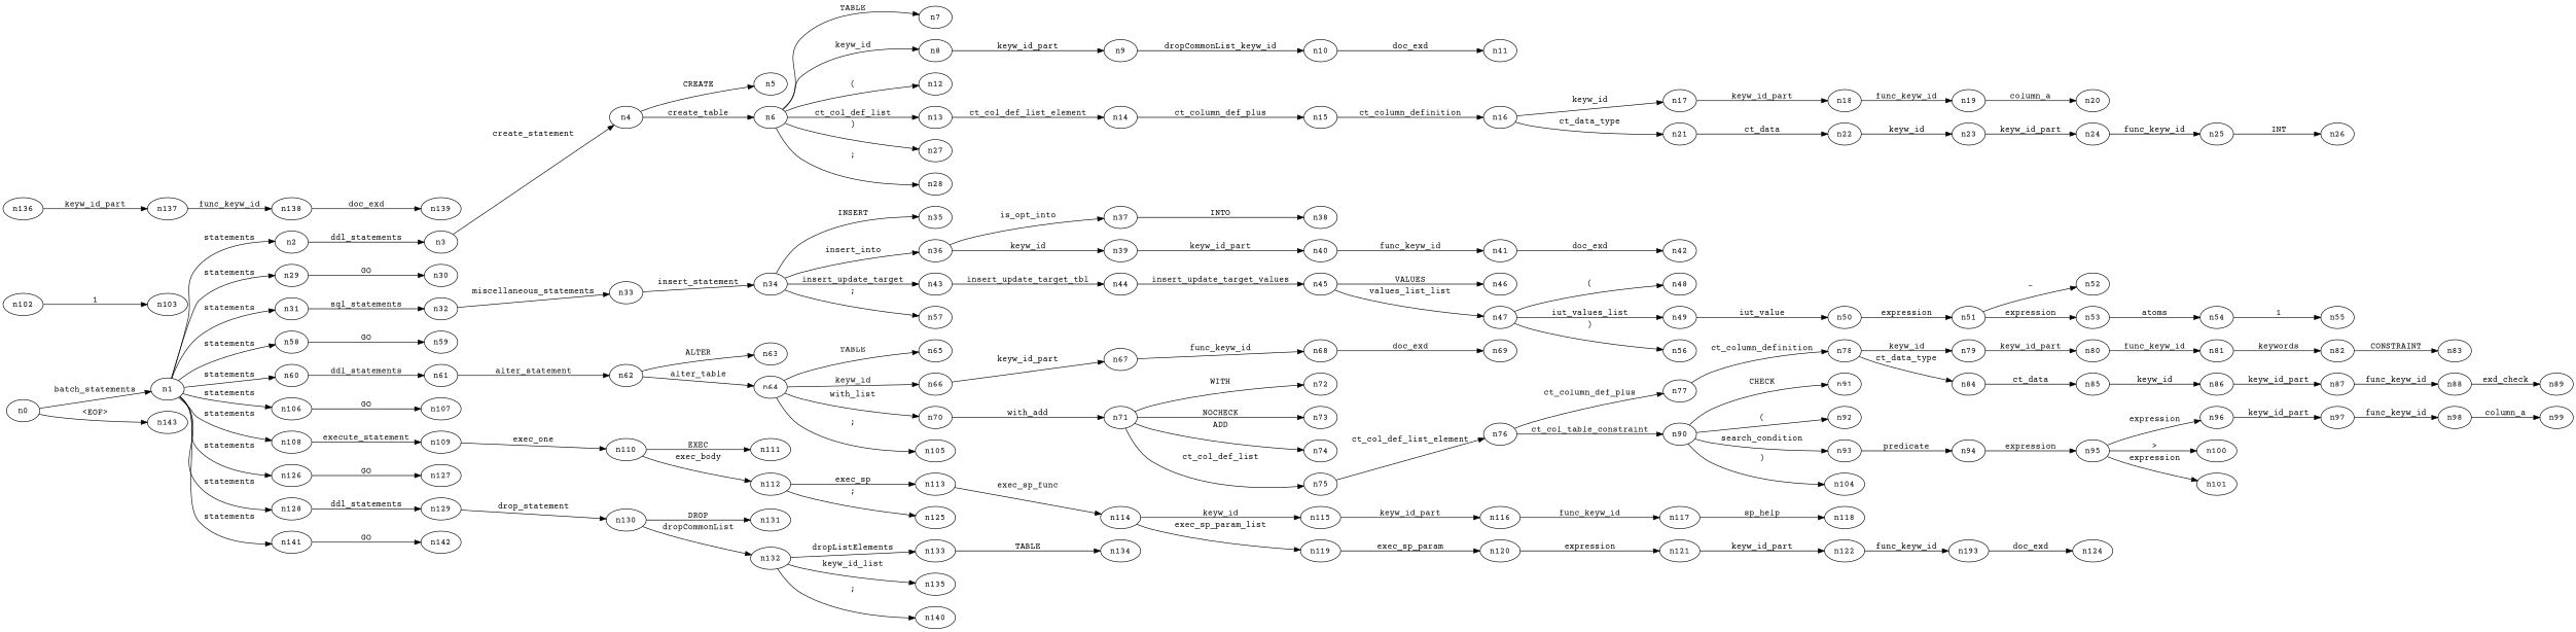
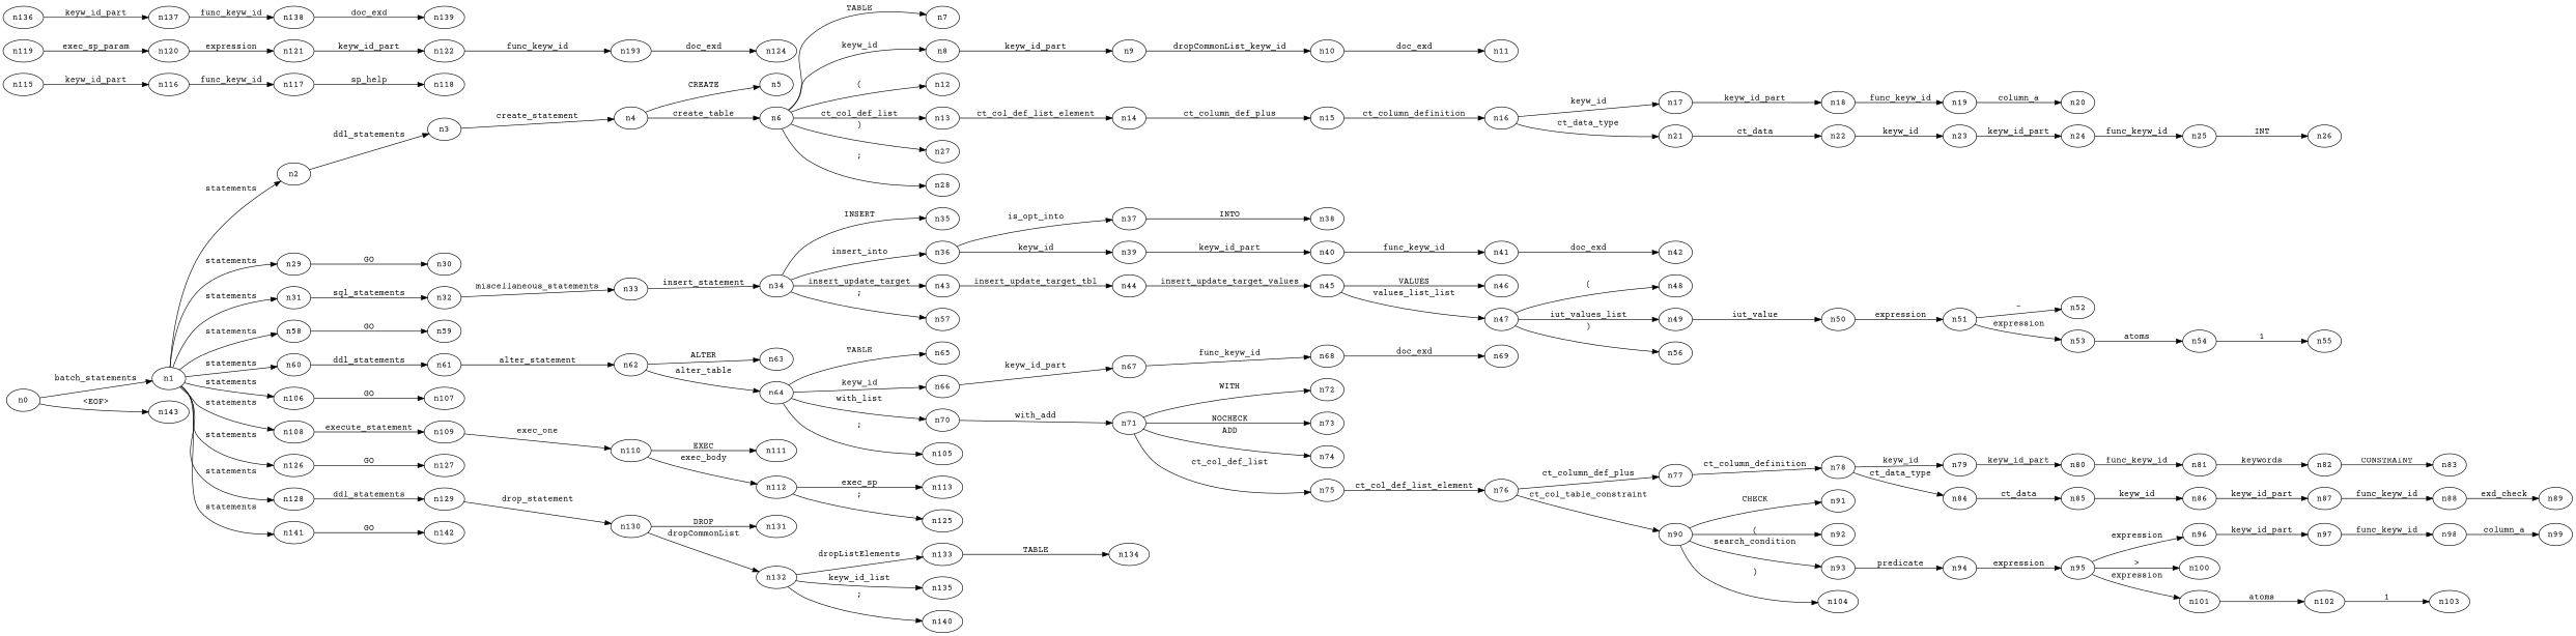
  digraph {
    fontname="Courier Prime"
    rankdir=LR
    node [fontname="Courier Prime"]
    edge [fontname="Courier Prime"]
    n0
    n1
    n143
    n2
    n29
    n31
    n58
    n60
    n106
    n108
    n126
    n128
    n141
    n3
    n30
    n32
    n59
    n61
    n107
    n109
    n127
    n129
    n142
    n4
    n5
    n6
    n7
    n8
    n12
    n13
    n27
    n28
    n9
    n14
    n10
    n11
    n15
    n16
    n17
    n21
    n18
    n22
    n19
    n20
    n23
    n24
    n25
    n26
    n33
    n34
    n35
    n36
    n43
    n57
    n37
    n39
    n44
    n38
    n40
    n41
    n42
    n45
    n46
    n47
    n48
    n49
    n56
    n50
    n51
    n52
    n53
    n54
    n55
    n62
    n63
    n64
    n65
    n66
    n70
    n105
    n67
    n71
    n68
    n69
    n72
    n73
    n74
    n75
    n76
    n77
    n90
    n78
    n91
    n92
    n93
    n104
    n79
    n84
    n80
    n85
    n81
    n82
    n83
    n86
    n87
    n88
    n89
    n94
    n95
    n96
    n100
    n101
    n97
    n102
    n98
    n99
    n103
    n110
    n111
    n112
    n113
    n125
-   n114
    n115
    n119
    n116
    n120
    n117
    n118
    n121
    n122
    n123 [label=n193]
    n124
    n130
    n131
    n132
    n133
    n135
    n140
    n134
    n136
    n137
    n138
    n139
    n0 -> n1 [label=batch_statements]
    n0 -> n143 [label="<EOF>"]
    n1 -> n2 [label=statements]
    n1 -> n29 [label=statements]
    n1 -> n31 [label=statements]
    n1 -> n58 [label=statements]
    n1 -> n60 [label=statements]
    n1 -> n106 [label=statements]
    n1 -> n108 [label=statements]
    n1 -> n126 [label=statements]
    n1 -> n128 [label=statements]
    n1 -> n141 [label=statements]
    n2 -> n3 [label=ddl_statements]
    n29 -> n30 [label=GO]
    n31 -> n32 [label=sql_statements]
    n58 -> n59 [label=GO]
    n60 -> n61 [label=ddl_statements]
    n106 -> n107 [label=GO]
    n108 -> n109 [label=execute_statement]
    n126 -> n127 [label=GO]
    n128 -> n129 [label=ddl_statements]
    n141 -> n142 [label=GO]
    n3 -> n4 [label=create_statement]
    n32 -> n33 [label=miscellaneous_statements]
    n61 -> n62 [label=alter_statement]
    n109 -> n110 [label=exec_one]
    n129 -> n130 [label=drop_statement]
    n4 -> n5 [label=CREATE]
    n4 -> n6 [label=create_table]
    n6 -> n7 [label=TABLE]
    n6 -> n8 [label=keyw_id]
    n6 -> n12 [label="("]
    n6 -> n13 [label=ct_col_def_list]
    n6 -> n27 [label=")"]
    n6 -> n28 [label=";"]
    n8 -> n9 [label=keyw_id_part]
    n13 -> n14 [label=ct_col_def_list_element]
    n9 -> n10 [label=dropCommonList_keyw_id]
    n14 -> n15 [label=ct_column_def_plus]
    n10 -> n11 [label=doc_exd]
    n15 -> n16 [label=ct_column_definition]
    n16 -> n17 [label=keyw_id]
    n16 -> n21 [label=ct_data_type]
    n17 -> n18 [label=keyw_id_part]
    n21 -> n22 [label=ct_data]
    n18 -> n19 [label=func_keyw_id]
    n22 -> n23 [label=keyw_id]
    n19 -> n20 [label=column_a]
    n23 -> n24 [label=keyw_id_part]
    n24 -> n25 [label=func_keyw_id]
    n25 -> n26 [label=INT]
    n33 -> n34 [label=insert_statement]
    n34 -> n35 [label=INSERT]
    n34 -> n36 [label=insert_into]
    n34 -> n43 [label=insert_update_target]
    n34 -> n57 [label=";"]
    n36 -> n37 [label=is_opt_into]
    n36 -> n39 [label=keyw_id]
    n43 -> n44 [label=insert_update_target_tbl]
    n37 -> n38 [label=INTO]
    n39 -> n40 [label=keyw_id_part]
    n44 -> n45 [label=insert_update_target_values]
    n40 -> n41 [label=func_keyw_id]
    n41 -> n42 [label=doc_exd]
    n45 -> n46 [label=VALUES]
    n45 -> n47 [label=values_list_list]
    n47 -> n48 [label="("]
    n47 -> n49 [label=iut_values_list]
    n47 -> n56 [label=")"]
    n49 -> n50 [label=iut_value]
    n50 -> n51 [label=expression]
    n51 -> n52 [label="-"]
    n51 -> n53 [label=expression]
    n53 -> n54 [label=atoms]
    n54 -> n55 [label=1]
    n62 -> n63 [label=ALTER]
    n62 -> n64 [label=alter_table]
    n64 -> n65 [label=TABLE]
    n64 -> n66 [label=keyw_id]
    n64 -> n70 [label=with_list]
    n64 -> n105 [label=";"]
    n66 -> n67 [label=keyw_id_part]
    n70 -> n71 [label=with_add]
    n67 -> n68 [label=func_keyw_id]
    n71 -> n72 [label=WITH]
    n71 -> n73 [label=NOCHECK]
    n71 -> n74 [label=ADD]
    n71 -> n75 [label=ct_col_def_list]
    n68 -> n69 [label=doc_exd]
    n75 -> n76 [label=ct_col_def_list_element]
    n76 -> n77 [label=ct_column_def_plus]
    n76 -> n90 [label=ct_col_table_constraint]
    n77 -> n78 [label=ct_column_definition]
    n90 -> n91 [label=CHECK]
    n90 -> n92 [label="("]
    n90 -> n93 [label=search_condition]
    n90 -> n104 [label=")"]
    n78 -> n79 [label=keyw_id]
    n78 -> n84 [label=ct_data_type]
    n93 -> n94 [label=predicate]
    n79 -> n80 [label=keyw_id_part]
    n84 -> n85 [label=ct_data]
    n80 -> n81 [label=func_keyw_id]
    n85 -> n86 [label=keyw_id]
    n81 -> n82 [label=keywords]
    n82 -> n83 [label=CONSTRAINT]
    n86 -> n87 [label=keyw_id_part]
    n87 -> n88 [label=func_keyw_id]
    n88 -> n89 [label=exd_check]
    n94 -> n95 [label=expression]
    n95 -> n96 [label=expression]
    n95 -> n100 [label=">"]
    n95 -> n101 [label=expression]
    n96 -> n97 [label=keyw_id_part]
+   n101 -> n102 [label=atoms]
    n97 -> n98 [label=func_keyw_id]
    n102 -> n103 [label=1]
    n98 -> n99 [label=column_a]
    n110 -> n111 [label=EXEC]
    n110 -> n112 [label=exec_body]
    n112 -> n113 [label=exec_sp]
    n112 -> n125 [label=";"]
-   n113 -> n114 [label=exec_sp_func]
-   n114 -> n115 [label=keyw_id]
-   n114 -> n119 [label=exec_sp_param_list]
    n115 -> n116 [label=keyw_id_part]
    n119 -> n120 [label=exec_sp_param]
    n116 -> n117 [label=func_keyw_id]
    n120 -> n121 [label=expression]
    n117 -> n118 [label=sp_help]
    n121 -> n122 [label=keyw_id_part]
    n122 -> n123 [label=func_keyw_id]
    n123 -> n124 [label=doc_exd]
    n130 -> n131 [label=DROP]
    n130 -> n132 [label=dropCommonList]
    n132 -> n133 [label=dropListElements]
    n132 -> n135 [label=keyw_id_list]
    n132 -> n140 [label=";"]
    n133 -> n134 [label=TABLE]
    n136 -> n137 [label=keyw_id_part]
    n137 -> n138 [label=func_keyw_id]
    n138 -> n139 [label=doc_exd]
  }
